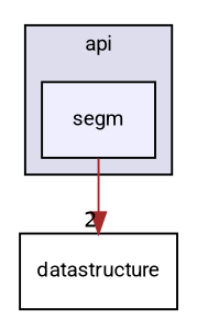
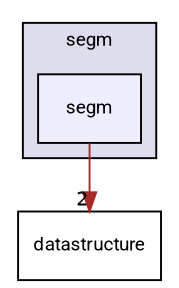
  digraph {
    compound=true
    fontname=Roboto
    node [fontname=Roboto fontsize=10 shape=box]
    n1 [fillcolor="#eeeeff" label=segm pencolor=black style=filled]
    n2 [label=datastructure]
    subgraph cluster_1 {
      bgcolor="#ddddee"
      fontsize=10
-     label=api
+     label=segm
      pencolor=black
      n1
    }
    n1 -> n2 [headlabel=2 labeldistance=1.5 labelfontname=Helvetica labelfontsize=10 color=brown fontname=Roboto]
  }
